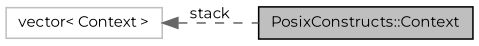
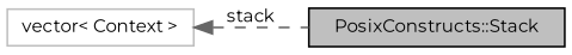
  digraph {
    rankdir=LR
    fontname=Montserrat
    node [fontname=Montserrat fontsize=10 shape=record style=filled]
-   n1 [color=black fillcolor=grey75 fontcolor=black height=0.2 label="PosixConstructs::Context" width=0.4]
+   n1 [color=black fillcolor=grey75 fontcolor=black height=0.2 label="PosixConstructs::Stack" width=0.4]
    n2 [color=grey75 fillcolor=white height=0.2 label="vector\< Context \>" width=0.4]
    n2 -> n1 [color=gray40 dir=back fontname=Montserrat fontsize=10 label=stack labelfontname="FreeSans.ttf" labelfontsize=10 style=dashed]
  }
